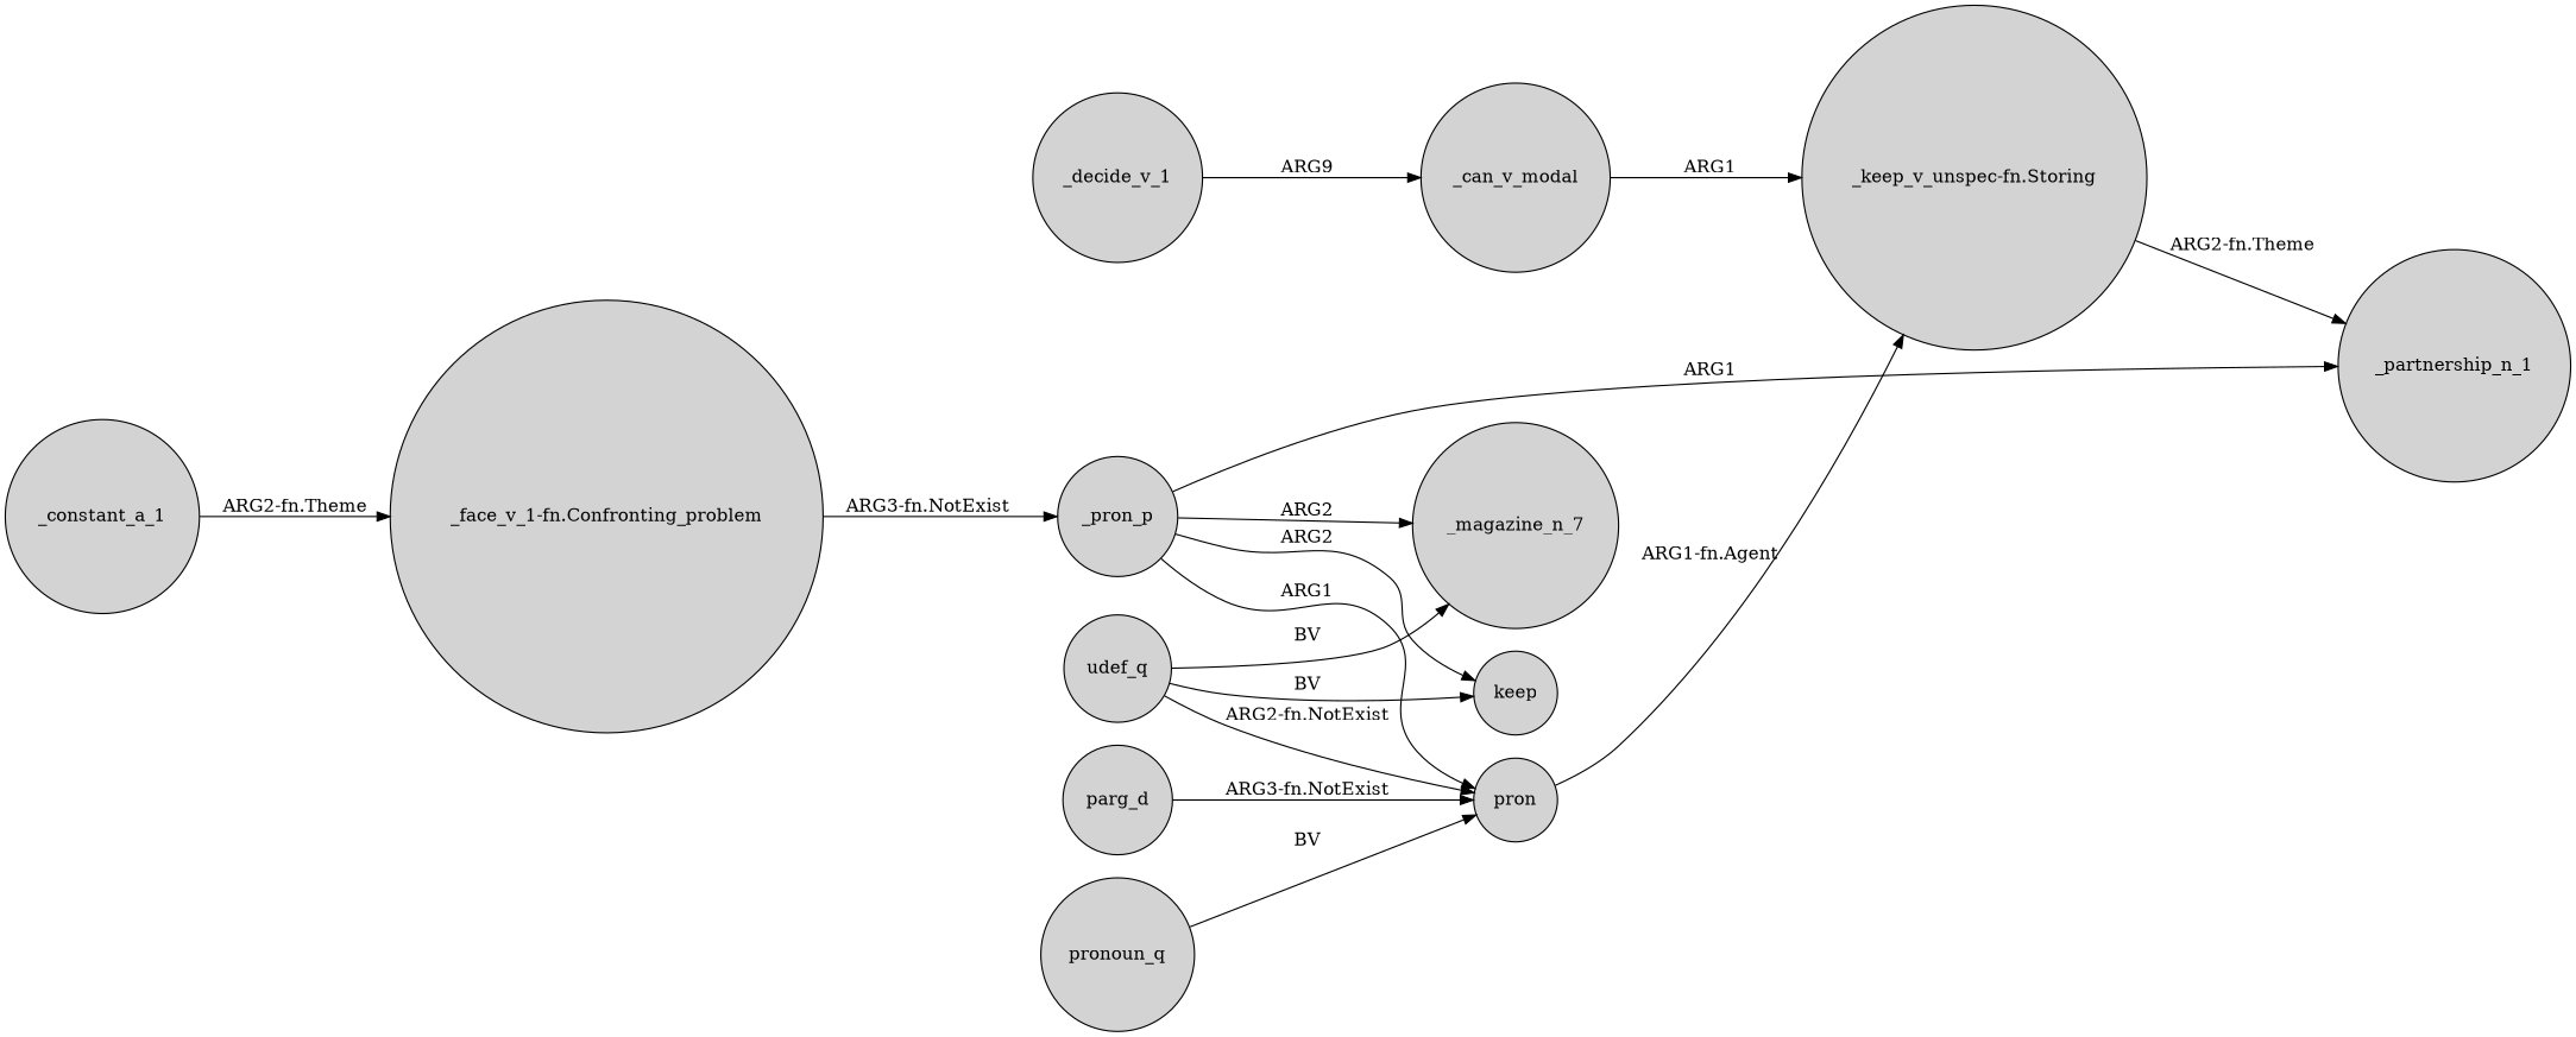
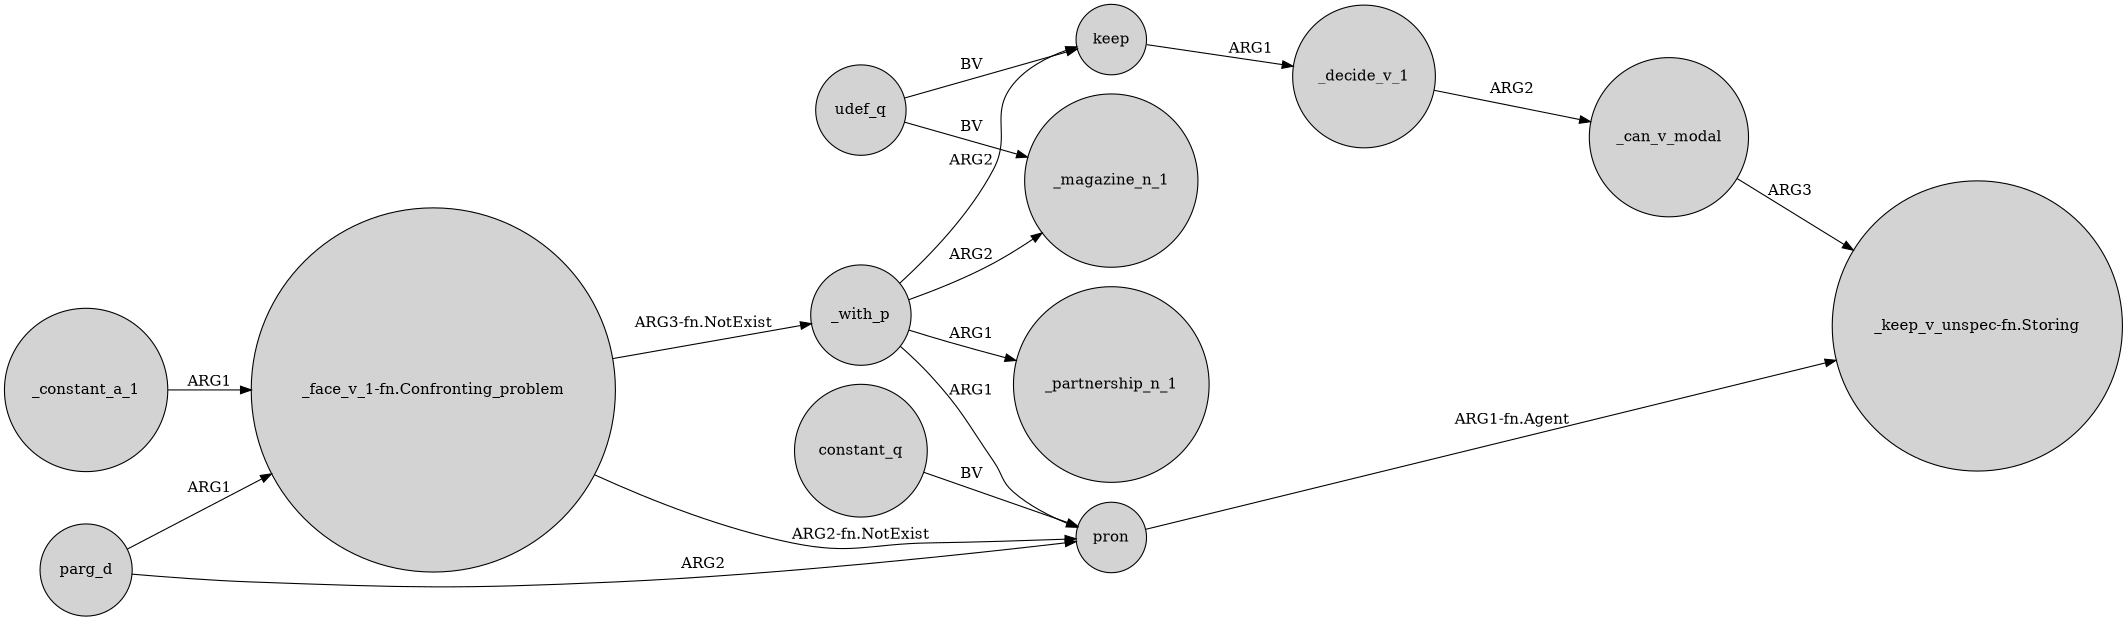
  digraph {
    rankdir=LR
    node [shape=circle style=filled]
    n1 [label=keep]
    _decide_v_1
    _can_v_modal
    "_keep_v_unspec-fn.Storing"
    _partnership_n_1
    pron
    "_face_v_1-fn.Confronting_problem"
-   _with_p [label=_pron_p]
-   _magazine_n_1 [label=_magazine_n_7]
+   _with_p
+   _magazine_n_1
    udef_q
    parg_d
    _constant_a_1
-   pronoun_q
-   _decide_v_1 -> _can_v_modal [label=ARG9]
-   _can_v_modal -> "_keep_v_unspec-fn.Storing" [label=ARG1]
-   "_keep_v_unspec-fn.Storing" -> _partnership_n_1 [label="ARG2-fn.Theme"]
+   pronoun_q [label=constant_q]
+   n1 -> _decide_v_1 [label=ARG1]
+   _decide_v_1 -> _can_v_modal [label=ARG2]
+   _can_v_modal -> "_keep_v_unspec-fn.Storing" [label=ARG3]
    pron -> "_keep_v_unspec-fn.Storing" [label="ARG1-fn.Agent"]
-   udef_q -> pron [label="ARG2-fn.NotExist"]
+   "_face_v_1-fn.Confronting_problem" -> pron [label="ARG2-fn.NotExist"]
    "_face_v_1-fn.Confronting_problem" -> _with_p [label="ARG3-fn.NotExist"]
    _with_p -> n1 [label=ARG2]
    _with_p -> _partnership_n_1 [label=ARG1]
    _with_p -> pron [label=ARG1]
    _with_p -> _magazine_n_1 [label=ARG2]
    udef_q -> n1 [label=BV]
    udef_q -> _magazine_n_1 [label=BV]
-   parg_d -> pron [label="ARG3-fn.NotExist"]
-   _constant_a_1 -> "_face_v_1-fn.Confronting_problem" [label="ARG2-fn.Theme"]
+   parg_d -> pron [label=ARG2]
+   parg_d -> "_face_v_1-fn.Confronting_problem" [label=ARG1]
+   _constant_a_1 -> "_face_v_1-fn.Confronting_problem" [label=ARG1]
    pronoun_q -> pron [label=BV]
  }
